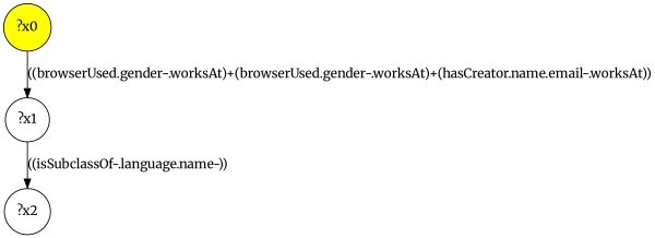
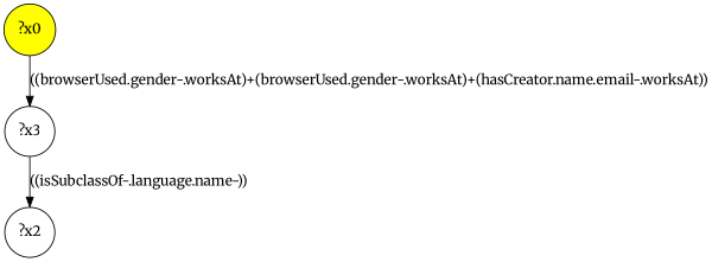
  digraph {
    fontname=Merriweather
    node [fontname=Merriweather shape=circle]
    edge [fontname=Merriweather]
    n1 [fillcolor=yellow label="?x0" style="filled,"]
-   n2 [label="?x1"]
+   n2 [label="?x3"]
    n3 [label="?x2"]
    n1 -> n2 [label="((browserUsed.gender-.worksAt)+(browserUsed.gender-.worksAt)+(hasCreator.name.email-.worksAt))"]
    n2 -> n3 [label="((isSubclassOf-.language.name-))"]
  }
